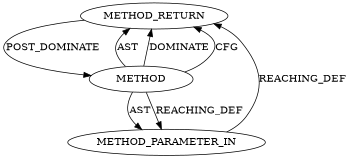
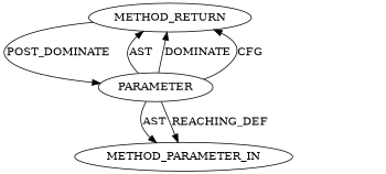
  digraph {
    node [EVALUATION_STRATEGY=BY_VALUE TYPE_FULL_NAME=ANY]
    n1 [CODE=RET ORDER=2 label=METHOD_RETURN]
-   n2 [AST_PARENT_FULL_NAME="<global>" AST_PARENT_TYPE=NAMESPACE_BLOCK CODE="<empty>" FILENAME="<empty>" FULL_NAME="<operator>.arrayInitializer" IS_EXTERNAL=true NAME="<operator>.arrayInitializer" ORDER=0 label=METHOD EVALUATION_STRATEGY="" TYPE_FULL_NAME=""]
+   n2 [AST_PARENT_FULL_NAME="<global>" AST_PARENT_TYPE=NAMESPACE_BLOCK CODE="<empty>" FILENAME="<empty>" FULL_NAME="<operator>.arrayInitializer" IS_EXTERNAL=true NAME="<operator>.arrayInitializer" ORDER=0 label=PARAMETER EVALUATION_STRATEGY="" TYPE_FULL_NAME=""]
    n3 [CODE=p1 INDEX=1 IS_VARIADIC=false NAME=p1 ORDER=1 label=METHOD_PARAMETER_IN]
    n1 -> n2 [label=POST_DOMINATE]
    n2 -> n1 [label=AST]
    n2 -> n1 [label=DOMINATE]
    n2 -> n1 [label=CFG]
    n2 -> n3 [label=AST]
    n2 -> n3 [label=REACHING_DEF]
-   n3 -> n1 [VARIABLE=p1 label=REACHING_DEF]
  }
